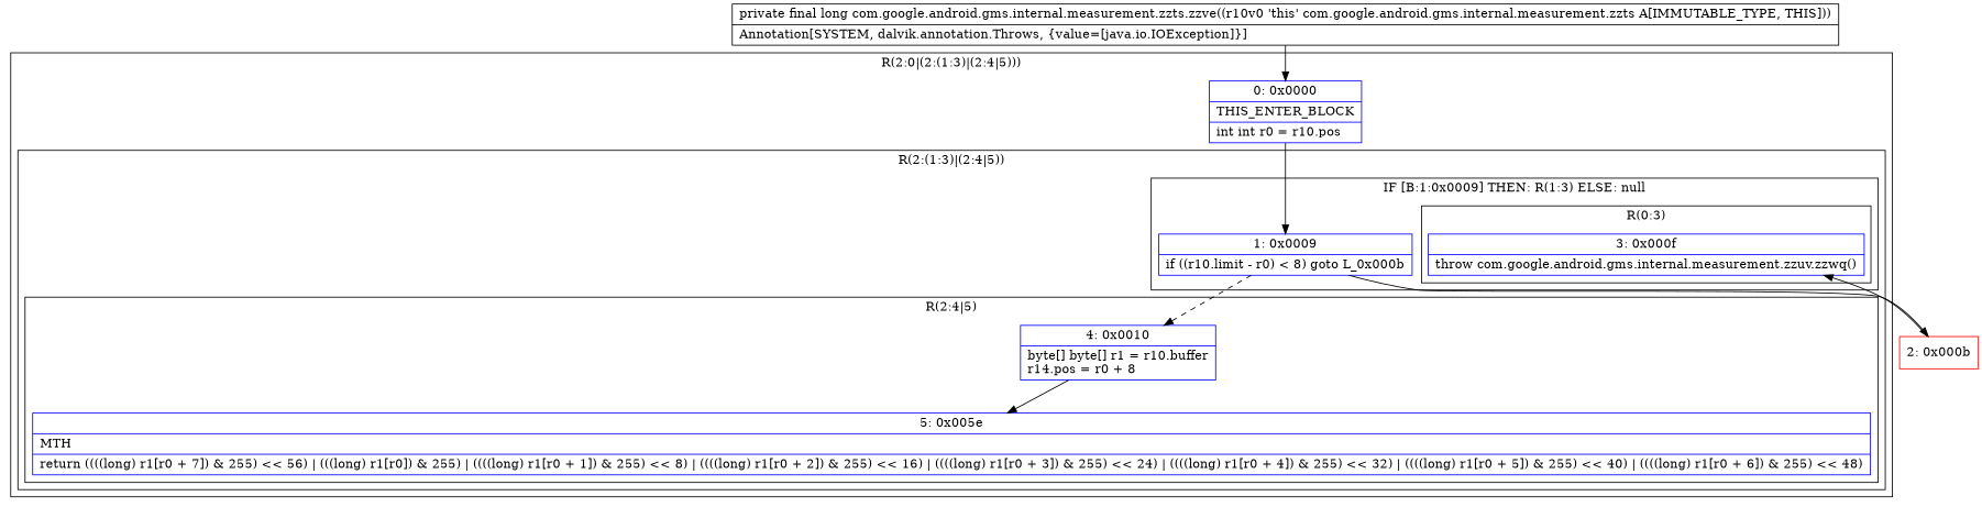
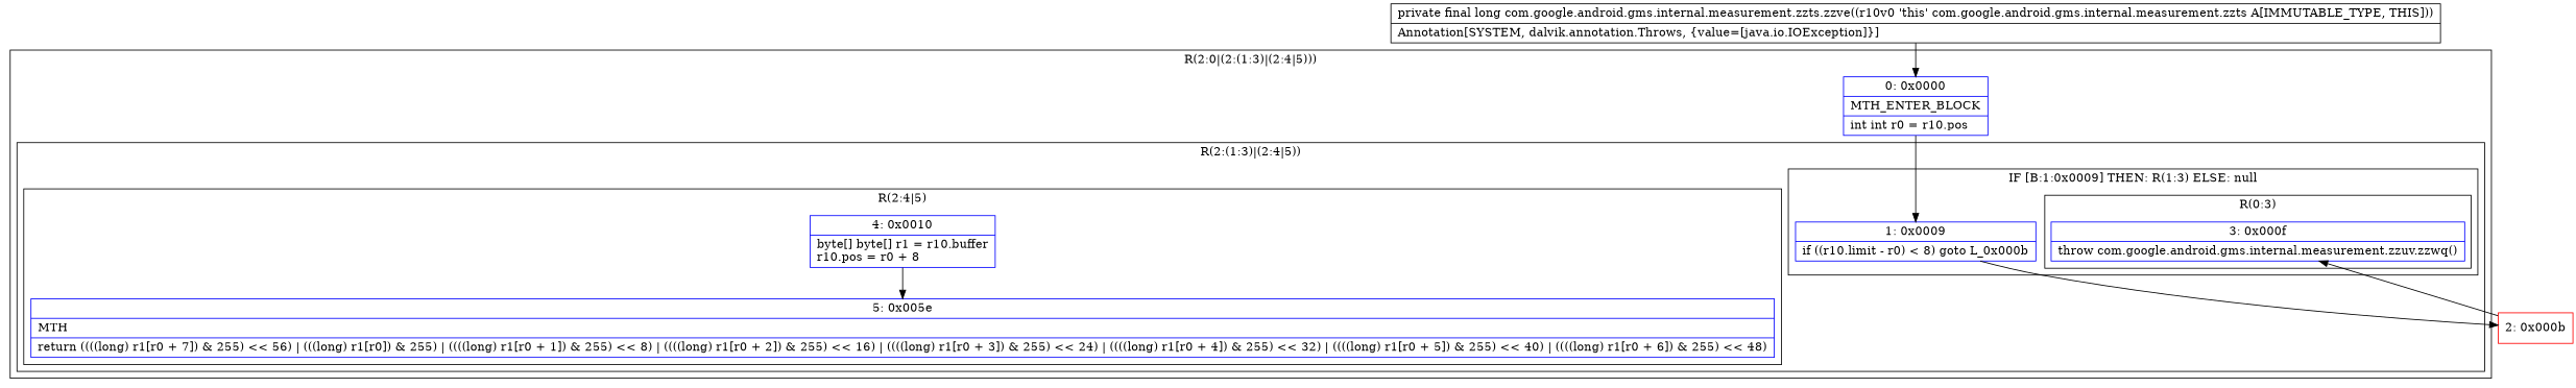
  digraph {
    node [color=blue shape=record]
    n1 [label="{3\:\ 0x000f|throw com.google.android.gms.internal.measurement.zzuv.zzwq()\l}"]
    n2 [label="{1\:\ 0x0009|if ((r10.limit \- r0) \< 8) goto L_0x000b\l}"]
-   n3 [label="{4\:\ 0x0010|byte[] byte[] r1 = r10.buffer\lr14.pos = r0 + 8\l}"]
+   n3 [label="{4\:\ 0x0010|byte[] byte[] r1 = r10.buffer\lr10.pos = r0 + 8\l}"]
    n4 [label="{5\:\ 0x005e|MTH\l|return ((((long) r1[r0 + 7]) & 255) \<\< 56) \| (((long) r1[r0]) & 255) \| ((((long) r1[r0 + 1]) & 255) \<\< 8) \| ((((long) r1[r0 + 2]) & 255) \<\< 16) \| ((((long) r1[r0 + 3]) & 255) \<\< 24) \| ((((long) r1[r0 + 4]) & 255) \<\< 32) \| ((((long) r1[r0 + 5]) & 255) \<\< 40) \| ((((long) r1[r0 + 6]) & 255) \<\< 48)\l}"]
-   n5 [label="{0\:\ 0x0000|THIS_ENTER_BLOCK\l|int int r0 = r10.pos\l}"]
+   n5 [label="{0\:\ 0x0000|MTH_ENTER_BLOCK\l|int int r0 = r10.pos\l}"]
    n6 [color=red label="{2\:\ 0x000b}"]
    n7 [label="{private final long com.google.android.gms.internal.measurement.zzts.zzve((r10v0 'this' com.google.android.gms.internal.measurement.zzts A[IMMUTABLE_TYPE, THIS]))  | Annotation[SYSTEM, dalvik.annotation.Throws, \{value=[java.io.IOException]\}]\l}" color=""]
    subgraph cluster_1 {
      label="R(2:0|(2:(1:3)|(2:4|5)))"
      n5
      subgraph cluster_2 {
        label="R(2:(1:3)|(2:4|5))"
        subgraph cluster_3 {
          label="IF [B:1:0x0009] THEN: R(1:3) ELSE: null"
          n2
          subgraph cluster_4 {
            label="R(0:3)"
            n1
          }
        }
        subgraph cluster_5 {
          label="R(2:4|5)"
          n3
          n4
        }
      }
    }
-   n2 -> n3 [style=dashed]
    n2 -> n6
    n3 -> n4
    n5 -> n2
    n6 -> n1
    n7 -> n5
  }
